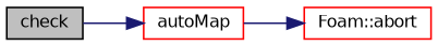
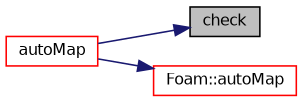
  digraph {
    rankdir=LR
    node [color=red fontname=Helvetica fontsize=10 shape=record]
    edge [color=midnightblue fontname=Helvetica fontsize=10 labelfontname=Helvetica labelfontsize=10 style=solid]
    n1 [color=black fillcolor=grey75 fontcolor=black height=0.2 label=check style=filled width=0.4]
    n2 [height=0.2 label=autoMap width=0.4]
-   n3 [height=0.2 label="Foam::abort" width=0.4]
-   n1 -> n2
+   n3 [height=0.2 label="Foam::autoMap" width=0.4]
+   n2 -> n1
    n2 -> n3
  }
